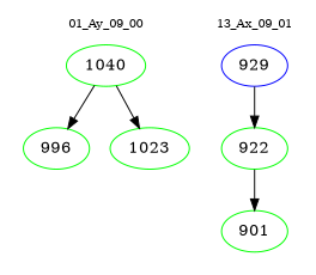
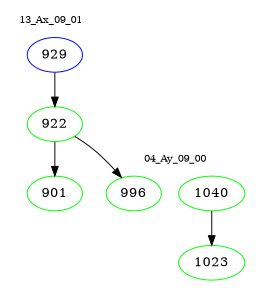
  digraph {
    node [color=green]
    edge [color=black]
    n1 [label=1040]
    n2 [label=996]
    n3 [label=1023]
    n4 [color=blue label=929]
    n5 [label=901]
    n6 [label=922]
    subgraph cluster_1 {
      color=white
      fontsize=10
-     label="01_Ay_09_00"
+     label="04_Ay_09_00"
      n1
      n2
      n3
    }
    subgraph cluster_2 {
      color=white
      fontsize=10
      label="13_Ax_09_01"
      n4
      n5
      n6
    }
-   n1 -> n2
+   n6 -> n2
    n1 -> n3
    n4 -> n6
    n6 -> n5
  }
